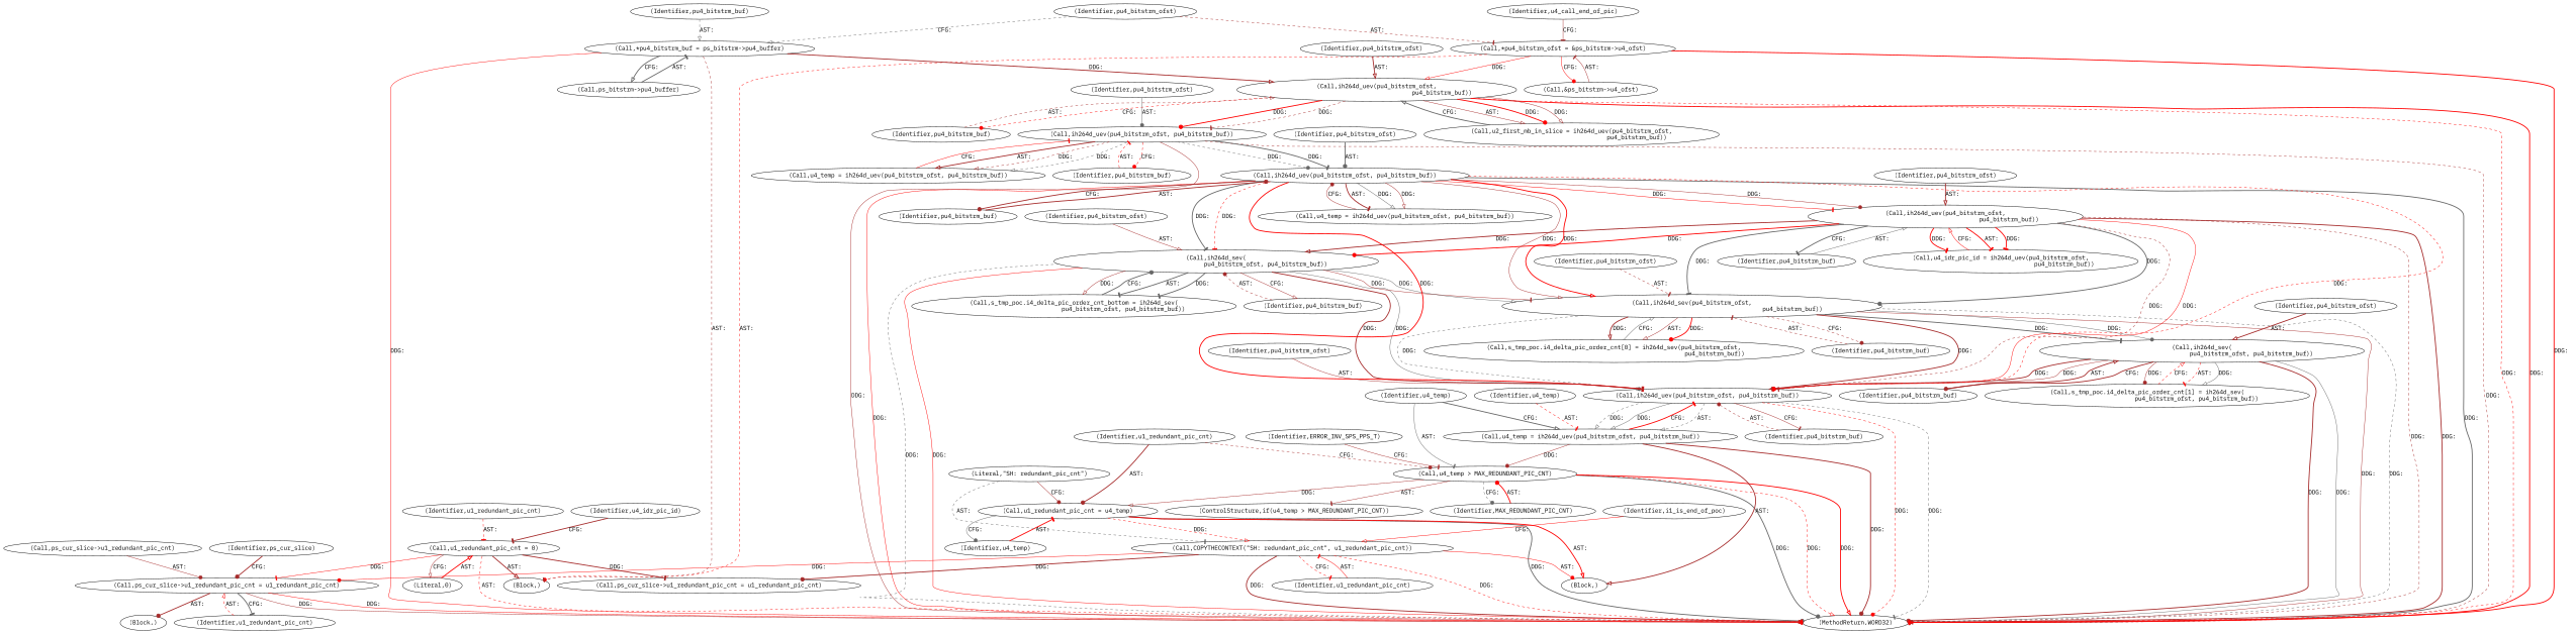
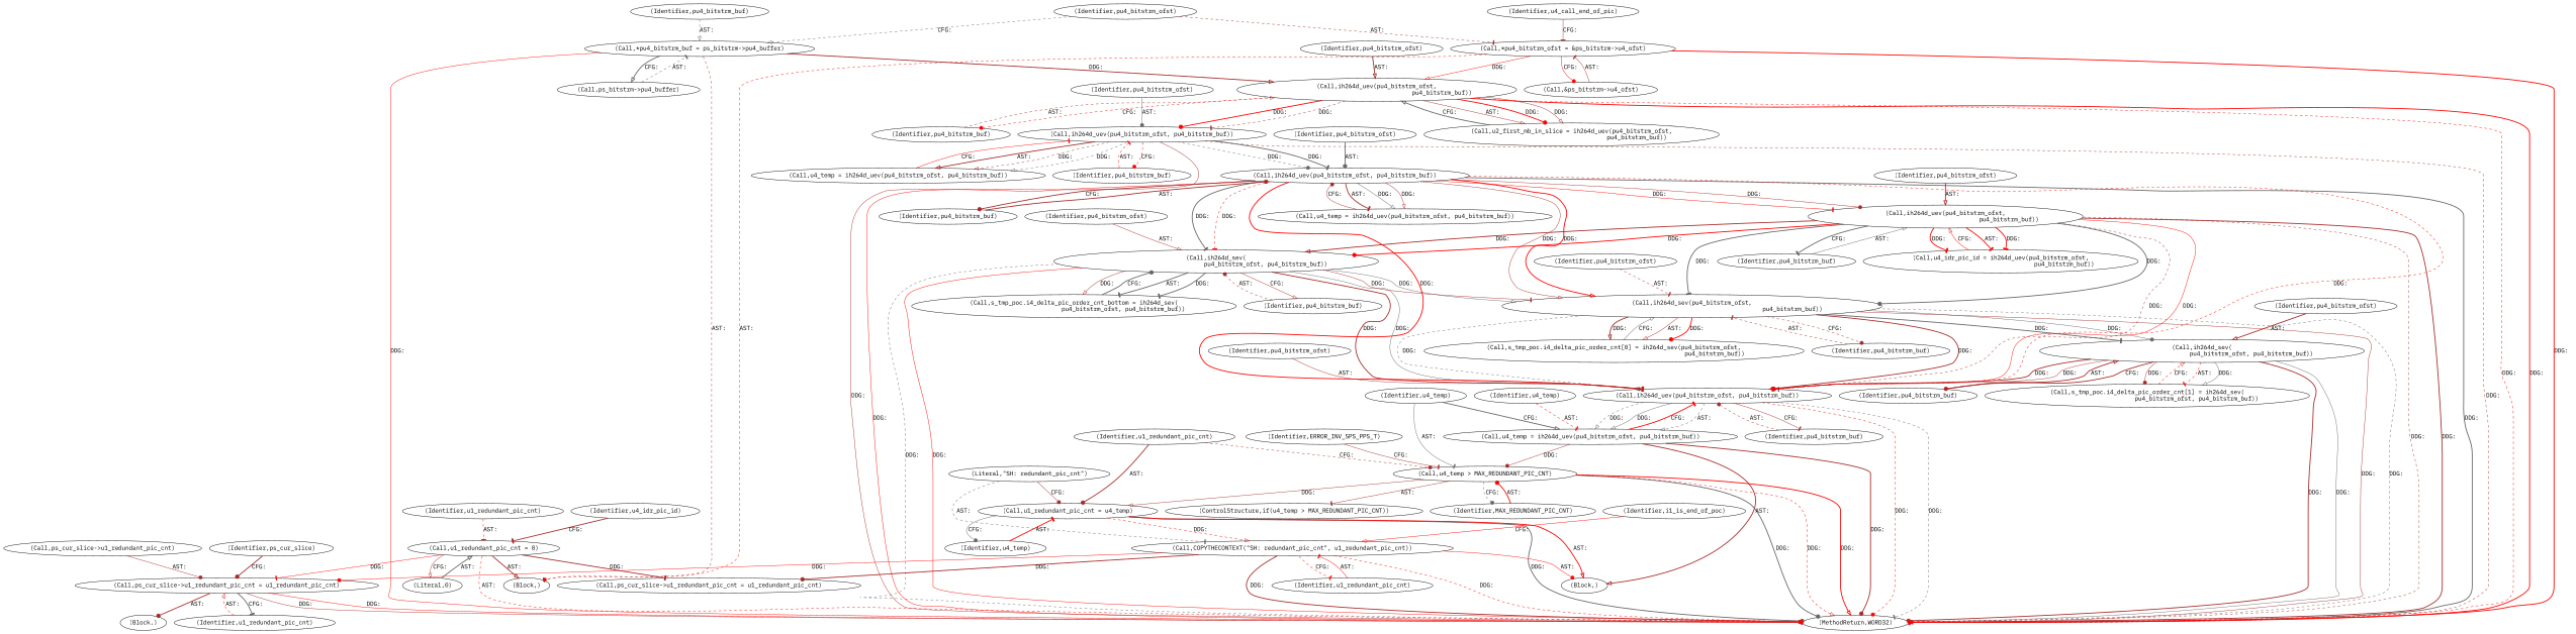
  digraph {
    fontname="IBM Plex Mono"
    node [fontname="IBM Plex Mono"]
    edge [arrowhead=onormal color=brown fontname="IBM Plex Mono" style=bold]
    n1 [label="(Call,ps_cur_slice->u1_redundant_pic_cnt = u1_redundant_pic_cnt)"]
    n2 [label="(Block,)"]
    n3 [label="(MethodReturn,WORD32)"]
    n4 [label="(Identifier,u1_redundant_pic_cnt)"]
    n5 [label="(Call,COPYTHECONTEXT(\"SH: redundant_pic_cnt\", u1_redundant_pic_cnt))"]
    n6 [label="(Identifier,u1_redundant_pic_cnt)"]
    n7 [label="(Call,ps_cur_slice->u1_redundant_pic_cnt = u1_redundant_pic_cnt)"]
    n8 [label="(Block,)"]
    n9 [label="(Call,u1_redundant_pic_cnt = u4_temp)"]
    n10 [label="(Identifier,u4_temp)"]
    n11 [label="(Call,u4_temp > MAX_REDUNDANT_PIC_CNT)"]
    n12 [label="(ControlStructure,if(u4_temp > MAX_REDUNDANT_PIC_CNT))"]
    n13 [label="(Identifier,MAX_REDUNDANT_PIC_CNT)"]
    n14 [label="(Call,u4_temp = ih264d_uev(pu4_bitstrm_ofst, pu4_bitstrm_buf))"]
    n15 [label="(Call,ih264d_uev(pu4_bitstrm_ofst, pu4_bitstrm_buf))"]
    n16 [label="(Identifier,pu4_bitstrm_buf)"]
    n17 [label="(Call,ih264d_sev(pu4_bitstrm_ofst,\n                                                         pu4_bitstrm_buf))"]
    n18 [label="(Call,ih264d_sev(\n                            pu4_bitstrm_ofst, pu4_bitstrm_buf))"]
    n19 [label="(Call,s_tmp_poc.i4_delta_pic_order_cnt[0] = ih264d_sev(pu4_bitstrm_ofst,\n                                                         pu4_bitstrm_buf))"]
    n20 [label="(Identifier,pu4_bitstrm_buf)"]
    n21 [label="(Identifier,pu4_bitstrm_buf)"]
    n22 [label="(Call,s_tmp_poc.i4_delta_pic_order_cnt[1] = ih264d_sev(\n                            pu4_bitstrm_ofst, pu4_bitstrm_buf))"]
    n23 [label="(Call,ih264d_sev(\n                            pu4_bitstrm_ofst, pu4_bitstrm_buf))"]
    n24 [label="(Identifier,pu4_bitstrm_buf)"]
    n25 [label="(Call,s_tmp_poc.i4_delta_pic_order_cnt_bottom = ih264d_sev(\n                            pu4_bitstrm_ofst, pu4_bitstrm_buf))"]
    n26 [label="(Call,ih264d_uev(pu4_bitstrm_ofst,\n                                    pu4_bitstrm_buf))"]
    n27 [label="(Identifier,pu4_bitstrm_buf)"]
    n28 [label="(Call,u4_idr_pic_id = ih264d_uev(pu4_bitstrm_ofst,\n                                    pu4_bitstrm_buf))"]
    n29 [label="(Call,ih264d_uev(pu4_bitstrm_ofst, pu4_bitstrm_buf))"]
    n30 [label="(Identifier,pu4_bitstrm_buf)"]
    n31 [label="(Call,u4_temp = ih264d_uev(pu4_bitstrm_ofst, pu4_bitstrm_buf))"]
    n32 [label="(Call,ih264d_uev(pu4_bitstrm_ofst, pu4_bitstrm_buf))"]
    n33 [label="(Call,u4_temp = ih264d_uev(pu4_bitstrm_ofst, pu4_bitstrm_buf))"]
    n34 [label="(Identifier,pu4_bitstrm_buf)"]
    n35 [label="(Call,ih264d_uev(pu4_bitstrm_ofst,\n                                     pu4_bitstrm_buf))"]
    n36 [label="(Identifier,pu4_bitstrm_buf)"]
    n37 [label="(Call,u2_first_mb_in_slice = ih264d_uev(pu4_bitstrm_ofst,\n                                     pu4_bitstrm_buf))"]
    n38 [label="(Call,*pu4_bitstrm_ofst = &ps_bitstrm->u4_ofst)"]
    n39 [label="(Call,&ps_bitstrm->u4_ofst)"]
    n40 [label="(Block,)"]
    n41 [label="(Call,*pu4_bitstrm_buf = ps_bitstrm->pu4_buffer)"]
    n42 [label="(Call,ps_bitstrm->pu4_buffer)"]
    n43 [label="(Call,u1_redundant_pic_cnt = 0)"]
    n44 [label="(Literal,0)"]
    n45 [label="(Identifier,pu4_bitstrm_buf)"]
    n46 [label="(Identifier,pu4_bitstrm_ofst)"]
    n47 [label="(Identifier,pu4_bitstrm_ofst)"]
    n48 [label="(Identifier,pu4_bitstrm_ofst)"]
    n49 [label="(Identifier,pu4_bitstrm_ofst)"]
    n50 [label="(Identifier,ERROR_INV_SPS_PPS_T)"]
    n51 [label="(Identifier,u4_temp)"]
    n52 [label="(Identifier,i1_is_end_of_poc)"]
    n53 [label="(Identifier,pu4_bitstrm_ofst)"]
    n54 [label="(Identifier,pu4_bitstrm_ofst)"]
    n55 [label="(Identifier,pu4_bitstrm_ofst)"]
    n56 [label="(Identifier,pu4_bitstrm_ofst)"]
    n57 [label="(Literal,\"SH: redundant_pic_cnt\")"]
    n58 [label="(Identifier,u4_idr_pic_id)"]
    n59 [label="(Identifier,pu4_bitstrm_ofst)"]
    n60 [label="(Call,ps_cur_slice->u1_redundant_pic_cnt)"]
    n61 [label="(Identifier,u4_call_end_of_pic)"]
    n62 [label="(Identifier,ps_cur_slice)"]
    n63 [label="(Identifier,u4_temp)"]
    n64 [label="(Identifier,u1_redundant_pic_cnt)"]
    n65 [label="(Identifier,u1_redundant_pic_cnt)"]
    n1 -> n2 [arrowhead=dot label="AST: "]
    n1 -> n3 [arrowhead=tee color=red label="DDG: " style=solid]
    n1 -> n3 [label="DDG: " style=solid]
    n1 -> n4 [arrowhead=tee color=gray40 label="CFG: "]
    n4 -> n1 [color=red label="AST: " style=dashed]
    n5 -> n1 [arrowhead=dot color=red label="DDG: " style=solid]
    n5 -> n3 [color=red label="DDG: " style=dashed]
    n5 -> n3 [arrowhead=tee label="DDG: "]
    n5 -> n6 [arrowhead=tee color=red label="CFG: " style=dashed]
    n5 -> n7 [arrowhead=dot label="DDG: "]
    n5 -> n8 [arrowhead=dot color=red label="AST: " style=solid]
    n6 -> n5 [arrowhead=tee color=red label="AST: " style=solid]
    n9 -> n3 [arrowhead=dot color=gray40 label="DDG: "]
    n9 -> n5 [color=red label="DDG: " style=dashed]
    n9 -> n8 [color=red label="AST: "]
    n9 -> n10 [arrowhead=dot color=gray40 label="CFG: " style=solid]
    n10 -> n9 [arrowhead=tee color=red label="AST: "]
    n11 -> n3 [arrowhead=dot color=gray40 label="DDG: "]
    n11 -> n3 [color=red label="DDG: " style=dashed]
    n11 -> n3 [color=red label="DDG: "]
    n11 -> n9 [label="DDG: " style=solid]
    n11 -> n12 [arrowhead=tee label="AST: " style=solid]
    n11 -> n13 [arrowhead=dot color=gray40 label="CFG: " style=dashed]
    n13 -> n11 [arrowhead=dot color=red label="AST: "]
    n14 -> n3 [arrowhead=dot label="DDG: "]
    n14 -> n8 [label="AST: "]
    n14 -> n11 [arrowhead=dot label="DDG: " style=solid]
    n14 -> n15 [arrowhead=tee color=red label="CFG: "]
    n15 -> n3 [arrowhead=dot color=red label="DDG: " style=dashed]
    n15 -> n3 [arrowhead=tee color=gray40 label="DDG: " style=dashed]
    n15 -> n14 [color=gray40 label="AST: " style=dashed]
    n15 -> n14 [color=gray40 label="DDG: " style=dashed]
    n15 -> n14 [color=gray40 label="DDG: " style=solid]
    n15 -> n16 [arrowhead=tee label="CFG: " style=solid]
    n16 -> n15 [arrowhead=dot label="AST: " style=dashed]
    n17 -> n3 [label="DDG: " style=solid]
    n17 -> n3 [color=gray40 label="DDG: " style=dashed]
    n17 -> n15 [arrowhead=dot color=gray40 label="DDG: " style=dashed]
    n17 -> n15 [label="DDG: "]
    n17 -> n18 [arrowhead=dot color=gray40 label="DDG: " style=solid]
    n17 -> n18 [arrowhead=tee color=gray40 label="DDG: "]
    n17 -> n19 [label="AST: " style=solid]
    n17 -> n19 [arrowhead=dot color=red label="DDG: "]
    n17 -> n19 [label="DDG: "]
    n17 -> n20 [arrowhead=dot label="CFG: " style=dashed]
    n18 -> n3 [arrowhead=dot label="DDG: "]
    n18 -> n3 [color=gray40 label="DDG: " style=solid]
    n18 -> n15 [arrowhead=tee label="DDG: " style=solid]
    n18 -> n15 [arrowhead=dot label="DDG: "]
    n18 -> n21 [arrowhead=dot label="CFG: "]
    n18 -> n22 [arrowhead=tee color=red label="AST: " style=dashed]
    n18 -> n22 [color=gray40 label="DDG: " style=solid]
    n18 -> n22 [arrowhead=dot label="DDG: " style=solid]
    n19 -> n17 [color=gray40 label="CFG: " style=solid]
    n20 -> n17 [arrowhead=tee label="AST: " style=dashed]
    n21 -> n18 [label="AST: "]
    n22 -> n18 [color=red label="CFG: " style=dashed]
    n23 -> n3 [color=red label="DDG: " style=solid]
    n23 -> n3 [arrowhead=dot color=gray40 label="DDG: " style=dashed]
    n23 -> n15 [arrowhead=tee label="DDG: "]
    n23 -> n15 [color=gray40 label="DDG: " style=solid]
    n23 -> n17 [arrowhead=tee label="DDG: " style=solid]
    n23 -> n17 [color=gray40 label="DDG: " style=solid]
    n23 -> n24 [label="CFG: " style=solid]
    n23 -> n25 [arrowhead=tee color=gray40 label="AST: "]
    n23 -> n25 [arrowhead=tee color=gray40 label="DDG: "]
    n23 -> n25 [label="DDG: " style=solid]
    n24 -> n23 [arrowhead=dot label="AST: " style=dashed]
    n25 -> n23 [arrowhead=dot color=gray40 label="CFG: "]
    n26 -> n3 [arrowhead=dot label="DDG: "]
    n26 -> n3 [label="DDG: " style=dashed]
    n26 -> n15 [arrowhead=dot color=red label="DDG: " style=solid]
    n26 -> n15 [arrowhead=tee label="DDG: " style=dashed]
    n26 -> n17 [arrowhead=dot color=gray40 label="DDG: "]
    n26 -> n17 [arrowhead=tee color=gray40 label="DDG: "]
    n26 -> n23 [label="DDG: "]
    n26 -> n23 [arrowhead=dot color=red label="DDG: "]
    n26 -> n27 [arrowhead=tee color=gray40 label="CFG: "]
    n26 -> n28 [arrowhead=tee color=red label="AST: "]
    n26 -> n28 [arrowhead=tee color=red label="DDG: "]
    n26 -> n28 [arrowhead=tee color=red label="DDG: "]
    n27 -> n26 [color=gray40 label="AST: " style=solid]
    n28 -> n26 [color=red label="CFG: " style=solid]
    n29 -> n3 [arrowhead=tee color=gray40 label="DDG: "]
    n29 -> n3 [arrowhead=dot color=red label="DDG: " style=solid]
    n29 -> n15 [arrowhead=tee color=red label="DDG: " style=dashed]
    n29 -> n15 [arrowhead=tee color=red label="DDG: "]
    n29 -> n17 [label="DDG: " style=solid]
    n29 -> n17 [color=red label="DDG: "]
    n29 -> n23 [arrowhead=tee color=red label="DDG: " style=dashed]
    n29 -> n23 [arrowhead=tee color=gray40 label="DDG: "]
    n29 -> n26 [arrowhead=dot label="DDG: " style=solid]
    n29 -> n26 [arrowhead=tee color=red label="DDG: " style=solid]
    n29 -> n30 [arrowhead=dot label="CFG: "]
    n29 -> n31 [arrowhead=tee label="AST: "]
    n29 -> n31 [color=gray40 label="DDG: " style=solid]
    n29 -> n31 [label="DDG: " style=solid]
    n30 -> n29 [arrowhead=dot label="AST: "]
    n31 -> n29 [arrowhead=dot label="CFG: " style=solid]
    n32 -> n3 [label="DDG: " style=dashed]
    n32 -> n3 [label="DDG: " style=solid]
    n32 -> n29 [arrowhead=dot color=gray40 label="DDG: " style=dashed]
    n32 -> n29 [arrowhead=tee color=gray40 label="DDG: "]
    n32 -> n33 [label="AST: "]
    n32 -> n33 [label="DDG: " style=dashed]
    n32 -> n33 [color=gray40 label="DDG: " style=dashed]
    n32 -> n34 [arrowhead=dot color=red label="CFG: " style=dashed]
    n33 -> n32 [arrowhead=tee color=red label="CFG: " style=solid]
    n34 -> n32 [arrowhead=tee color=red label="AST: " style=dashed]
    n35 -> n3 [color=red label="DDG: " style=dashed]
    n35 -> n3 [arrowhead=tee color=red label="DDG: "]
    n35 -> n32 [arrowhead=dot color=red label="DDG: "]
    n35 -> n32 [arrowhead=tee label="DDG: " style=dashed]
    n35 -> n36 [arrowhead=dot color=red label="CFG: " style=dashed]
    n35 -> n37 [label="AST: " style=solid]
    n35 -> n37 [arrowhead=dot color=red label="DDG: "]
    n35 -> n37 [label="DDG: " style=solid]
    n36 -> n35 [label="AST: " style=dashed]
    n37 -> n35 [color=gray40 label="CFG: "]
    n38 -> n3 [arrowhead=tee color=red label="DDG: "]
    n38 -> n35 [color=red label="DDG: " style=solid]
    n38 -> n39 [arrowhead=dot color=red label="CFG: " style=solid]
    n38 -> n40 [arrowhead=dot color=red label="AST: " style=dashed]
    n39 -> n38 [arrowhead=tee label="AST: " style=solid]
    n41 -> n3 [arrowhead=tee color=red label="DDG: " style=solid]
    n41 -> n35 [label="DDG: "]
    n41 -> n40 [arrowhead=tee label="AST: " style=dashed]
    n41 -> n42 [color=gray40 label="CFG: "]
-   n42 -> n41 [arrowhead=tee color=gray40 label="AST: "]
+   n42 -> n41 [arrowhead=tee color=gray40 label="AST: " style=dashed]
    n43 -> n1 [arrowhead=tee color=red label="DDG: " style=solid]
    n43 -> n3 [arrowhead=tee color=red label="AST: " style=dashed]
    n43 -> n7 [arrowhead=tee label="DDG: "]
    n43 -> n40 [label="AST: "]
    n43 -> n44 [label="CFG: " style=solid]
-   n44 -> n43 [color=red label="AST: "]
+   n44 -> n43 [color=gray40 label="AST: "]
    n45 -> n41 [color=gray40 label="AST: " style=dashed]
    n46 -> n15 [arrowhead=tee label="AST: " style=solid]
    n47 -> n32 [arrowhead=dot color=gray40 label="AST: " style=solid]
    n48 -> n23 [label="AST: " style=solid]
    n49 -> n26 [label="AST: "]
    n50 -> n11 [arrowhead=tee label="CFG: " style=solid]
    n51 -> n14 [arrowhead=tee color=red label="AST: " style=dashed]
    n52 -> n5 [color=red label="CFG: " style=solid]
    n53 -> n17 [arrowhead=tee label="AST: " style=dashed]
    n54 -> n35 [label="AST: "]
    n55 -> n18 [label="AST: "]
    n56 -> n29 [arrowhead=dot color=gray40 label="AST: "]
    n57 -> n5 [arrowhead=tee color=gray40 label="AST: " style=dashed]
    n57 -> n9 [arrowhead=dot label="CFG: " style=solid]
    n58 -> n43 [arrowhead=tee label="CFG: "]
    n59 -> n38 [arrowhead=tee label="AST: " style=dashed]
    n59 -> n41 [color=gray40 label="CFG: " style=dashed]
    n60 -> n1 [arrowhead=dot label="AST: " style=solid]
    n61 -> n38 [arrowhead=tee label="CFG: " style=solid]
    n62 -> n1 [arrowhead=dot label="CFG: "]
    n63 -> n11 [arrowhead=tee color=gray40 label="AST: " style=solid]
    n63 -> n14 [color=gray40 label="CFG: "]
    n64 -> n43 [arrowhead=tee color=red label="AST: " style=dashed]
    n65 -> n9 [arrowhead=dot label="AST: "]
    n65 -> n11 [arrowhead=dot label="CFG: " style=dashed]
  }
